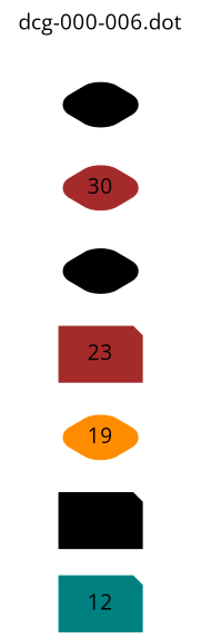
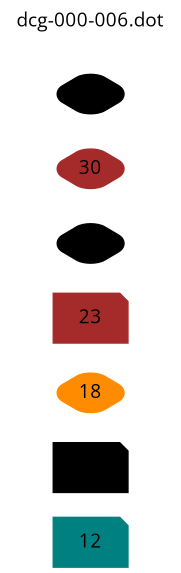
  digraph {
    label="dcg-000-006.dot"
    labelloc=t
    rankdir=LR
    fontname="Open Sans"
    node [color=black fontname="Open Sans" shape=diamond style="rounded,filled"]
    n1 [color=teal label=12 shape=note]
    n2 [label=14 shape=note]
-   n3 [color=darkorange label=19]
+   n3 [color=darkorange label=18]
    n4 [color=brown label=23 shape=note]
    n5 [label=27]
    n6 [color=brown label=30]
    n7 [label=31]
  }
